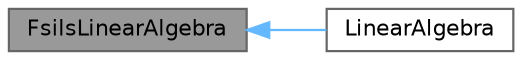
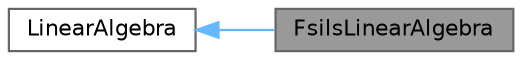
  digraph {
    rankdir=LR
    node [color=gray40 fontname=Helvetica fontsize=10 shape=box style=filled]
    n1 [fillcolor=grey60 fontcolor=black height=0.2 label=FsilsLinearAlgebra width=0.4]
    n2 [fillcolor=white height=0.2 label=LinearAlgebra width=0.4]
-   n1 -> n2 [color=steelblue1 dir=back fontname=Helvetica fontsize=10 labelfontname=Helvetica labelfontsize=10 style=solid]
+   n2 -> n1 [color=steelblue1 dir=back fontname=Helvetica fontsize=10 labelfontname=Helvetica labelfontsize=10 style=solid]
  }
